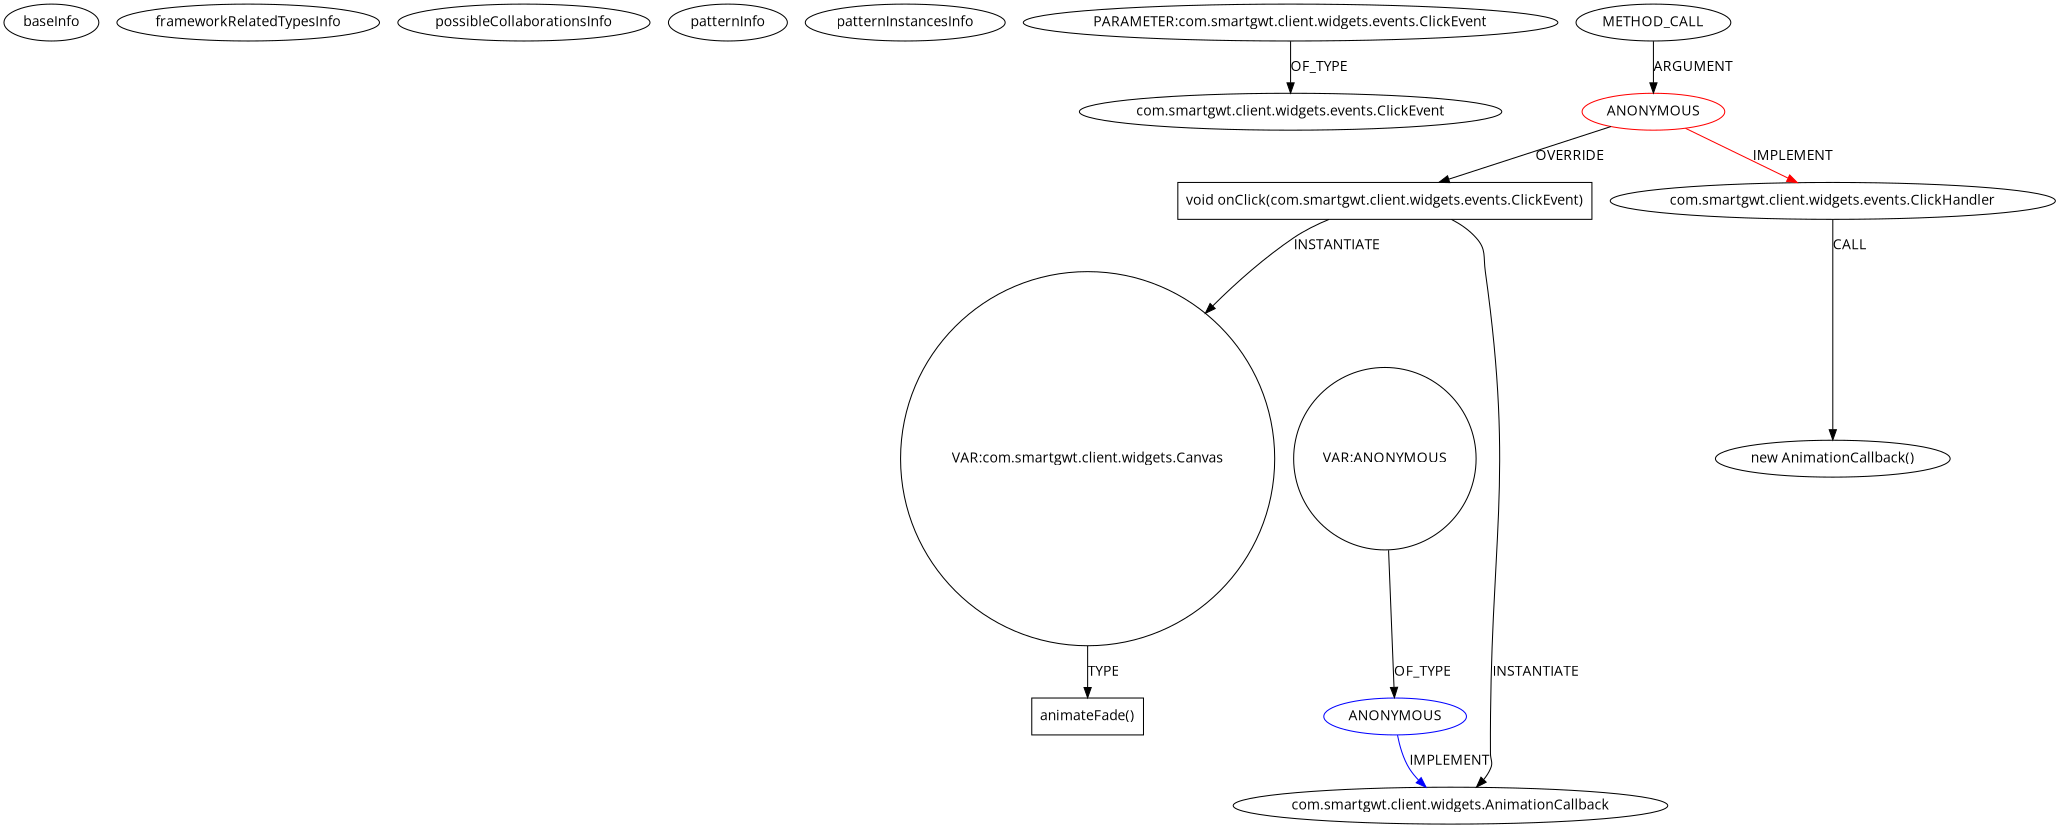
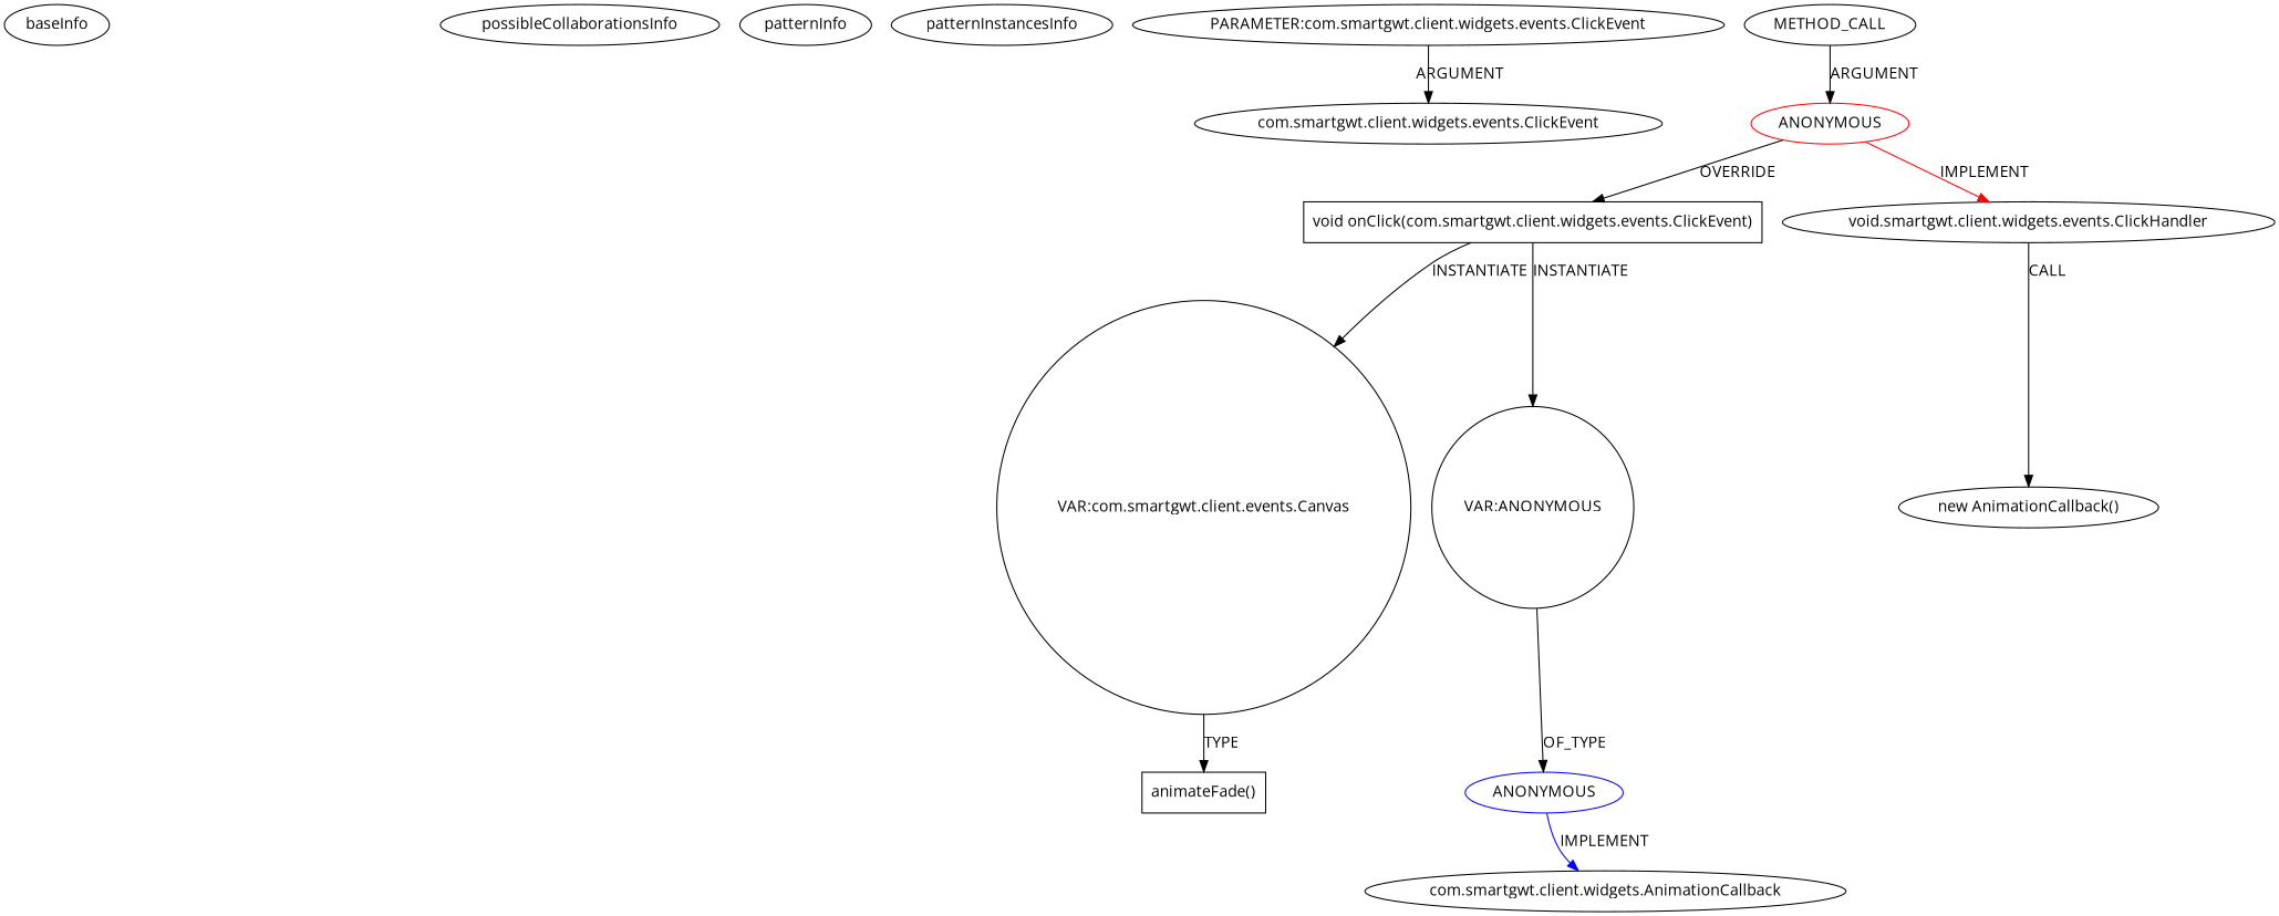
  digraph {
    fontname="Open Sans"
    node [fontname="Open Sans" isFrameworkType=false]
    edge [fontname="Open Sans"]
    baseInfo [category=pattern graphId=1741 isAnonymous=true possibleRelation=true isFrameworkType=""]
-   frameworkRelatedTypesInfo [0="com.smartgwt.client.widgets.events.ClickHandler" isFrameworkType=""]
    possibleCollaborationsInfo [0="1741~INSTANTIATION-OVERRIDING_METHOD_DECLARATION-~com.smartgwt.client.widgets.events.ClickHandler ~com.smartgwt.client.widgets.AnimationCallback ~true~true" isFrameworkType=""]
    patternInfo [frequency=2.0 patternRootClient=0 isFrameworkType=""]
    patternInstancesInfo [0="Namrack-TeachToLearn~/Namrack-TeachToLearn/TeachToLearn-master/TeachToLearn/src/ttl/client/layout/MainLayout.java~void createMiddleBar()~350" isFrameworkType=""]
    n6 [label="PARAMETER:com.smartgwt.client.widgets.events.ClickEvent" vertexType=PARAMETER_DECLARATION]
    n7 [label="com.smartgwt.client.widgets.events.ClickEvent" vertexType=FRAMEWORK_CLASS_TYPE]
    n8 [label="void onClick(com.smartgwt.client.widgets.events.ClickEvent)" shape=box vertexType=OVERRIDING_METHOD_DECLARATION]
-   n9 [label="VAR:com.smartgwt.client.widgets.Canvas" shape=circle vertexType=VARIABLE_EXPRESION]
+   n9 [label="VAR:com.smartgwt.client.events.Canvas" shape=circle vertexType=VARIABLE_EXPRESION]
    n10 [label="VAR:ANONYMOUS" shape=circle vertexType=VARIABLE_EXPRESION]
    n11 [label="animateFade()" shape=box vertexType=INSIDE_CALL]
    n12 [color=blue label=ANONYMOUS vertexType=REFERENCE_ANONYMOUS_DECLARATION]
    n13 [color=red label=ANONYMOUS vertexType=ROOT_ANONYMOUS_DECLARATION]
-   n14 [label="com.smartgwt.client.widgets.events.ClickHandler" vertexType=FRAMEWORK_INTERFACE_TYPE]
+   n14 [label="void.smartgwt.client.widgets.events.ClickHandler" vertexType=FRAMEWORK_INTERFACE_TYPE]
    n15 [label="new AnimationCallback()" vertexType=CONSTRUCTOR_CALL]
    n16 [label=METHOD_CALL vertexType=OUTSIDE_CALL]
    n17 [label="com.smartgwt.client.widgets.AnimationCallback" vertexType=FRAMEWORK_INTERFACE_TYPE]
-   n6 -> n7 [label=OF_TYPE]
+   n6 -> n7 [label=ARGUMENT]
    n8 -> n9 [label=INSTANTIATE]
-   n8 -> n17 [label=INSTANTIATE]
+   n8 -> n10 [label=INSTANTIATE]
    n9 -> n11 [label=TYPE]
    n10 -> n12 [label=OF_TYPE]
    n12 -> n17 [color=blue label=IMPLEMENT]
    n13 -> n8 [label=OVERRIDE]
    n13 -> n14 [color=red label=IMPLEMENT]
    n14 -> n15 [label=CALL]
    n16 -> n13 [label=ARGUMENT]
  }
